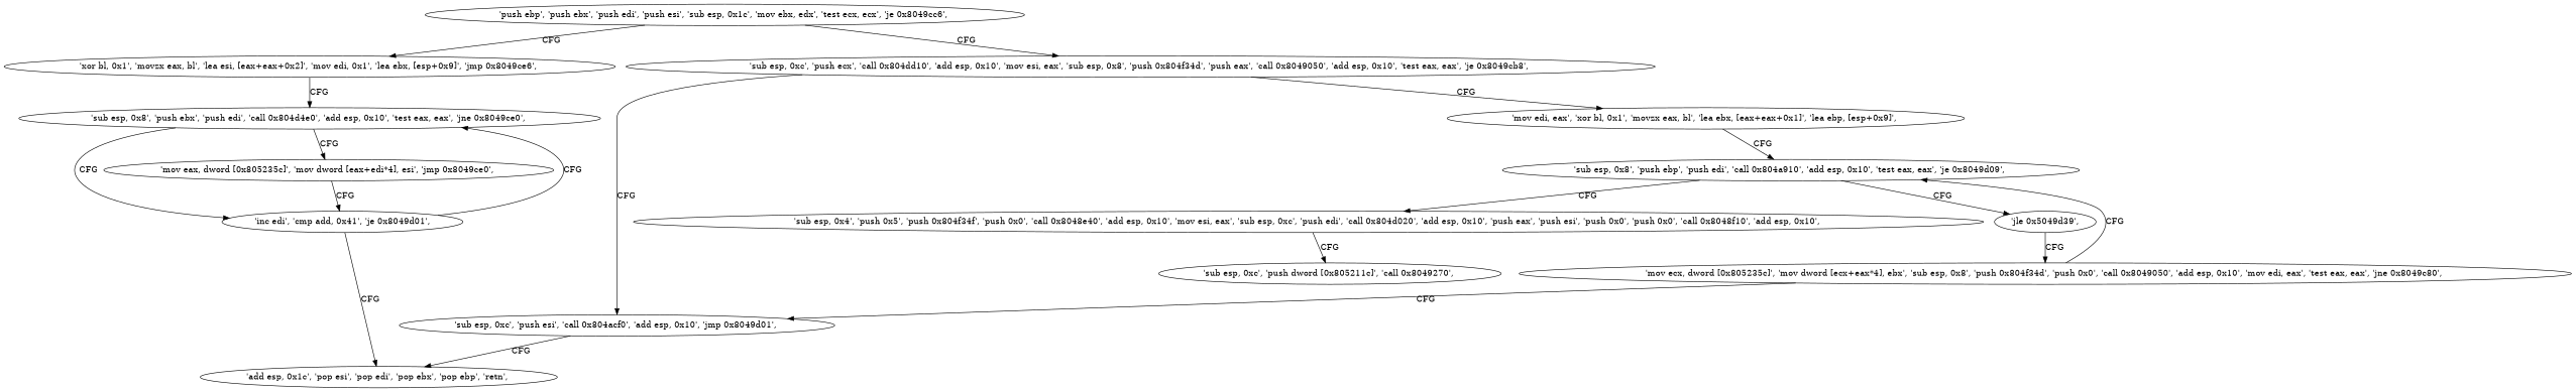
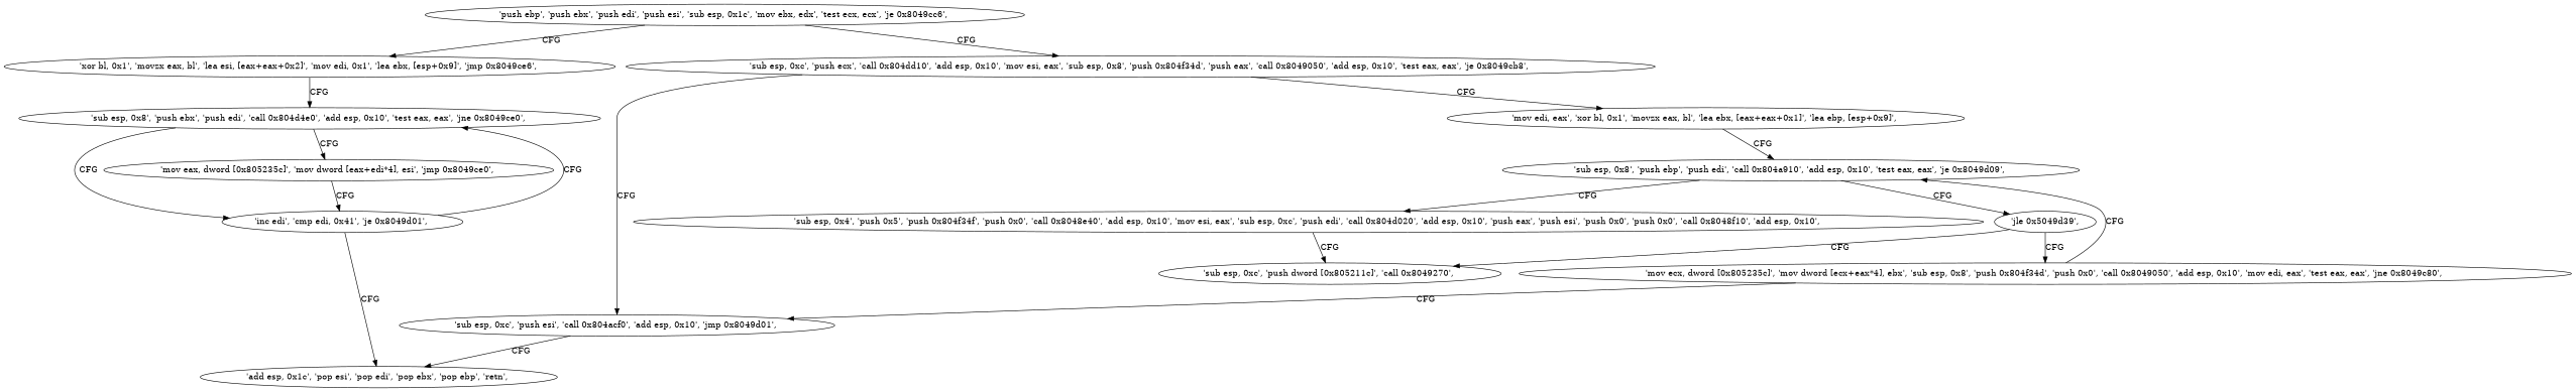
  digraph {
    n1 [label="'push ebp', 'push ebx', 'push edi', 'push esi', 'sub esp, 0x1c', 'mov ebx, edx', 'test ecx, ecx', 'je 0x8049cc6', "]
    n2 [label="'xor bl, 0x1', 'movzx eax, bl', 'lea esi, [eax+eax+0x2]', 'mov edi, 0x1', 'lea ebx, [esp+0x9]', 'jmp 0x8049ce6', "]
    n3 [label="'sub esp, 0xc', 'push ecx', 'call 0x804dd10', 'add esp, 0x10', 'mov esi, eax', 'sub esp, 0x8', 'push 0x804f34d', 'push eax', 'call 0x8049050', 'add esp, 0x10', 'test eax, eax', 'je 0x8049cb8', "]
    n4 [label="'sub esp, 0x8', 'push ebx', 'push edi', 'call 0x804d4e0', 'add esp, 0x10', 'test eax, eax', 'jne 0x8049ce0', "]
    n5 [label="'sub esp, 0xc', 'push esi', 'call 0x804acf0', 'add esp, 0x10', 'jmp 0x8049d01', "]
    n6 [label="'mov edi, eax', 'xor bl, 0x1', 'movzx eax, bl', 'lea ebx, [eax+eax+0x1]', 'lea ebp, [esp+0x9]', "]
-   n7 [label="'inc edi', 'cmp add, 0x41', 'je 0x8049d01',"]
+   n7 [label="'inc edi', 'cmp edi, 0x41', 'je 0x8049d01', "]
    n8 [label="'mov eax, dword [0x805235c]', 'mov dword [eax+edi*4], esi', 'jmp 0x8049ce0', "]
    n9 [label="'add esp, 0x1c', 'pop esi', 'pop edi', 'pop ebx', 'pop ebp', 'retn', "]
    n10 [label="'sub esp, 0x8', 'push ebp', 'push edi', 'call 0x804a910', 'add esp, 0x10', 'test eax, eax', 'je 0x8049d09', "]
    n11 [label="'sub esp, 0x4', 'push 0x5', 'push 0x804f34f', 'push 0x0', 'call 0x8048e40', 'add esp, 0x10', 'mov esi, eax', 'sub esp, 0xc', 'push edi', 'call 0x804d020', 'add esp, 0x10', 'push eax', 'push esi', 'push 0x0', 'push 0x0', 'call 0x8048f10', 'add esp, 0x10', "]
    n12 [label="'jle 0x5049d39',"]
    n13 [label="'sub esp, 0xc', 'push dword [0x805211c]', 'call 0x8049270', "]
    n14 [label="'mov ecx, dword [0x805235c]', 'mov dword [ecx+eax*4], ebx', 'sub esp, 0x8', 'push 0x804f34d', 'push 0x0', 'call 0x8049050', 'add esp, 0x10', 'mov edi, eax', 'test eax, eax', 'jne 0x8049c80', "]
    n1 -> n2 [label=CFG]
    n1 -> n3 [label=CFG]
    n2 -> n4 [label=CFG]
    n3 -> n5 [label=CFG]
    n3 -> n6 [label=CFG]
    n4 -> n7 [label=CFG]
    n4 -> n8 [label=CFG]
    n5 -> n9 [label=CFG]
    n6 -> n10 [label=CFG]
    n7 -> n4 [label=CFG]
    n7 -> n9 [label=CFG]
    n8 -> n7 [label=CFG]
    n10 -> n11 [label=CFG]
    n10 -> n12 [label=CFG]
    n11 -> n13 [label=CFG]
+   n12 -> n13 [label=CFG]
    n12 -> n14 [label=CFG]
    n14 -> n5 [label=CFG]
    n14 -> n10 [label=CFG]
  }
